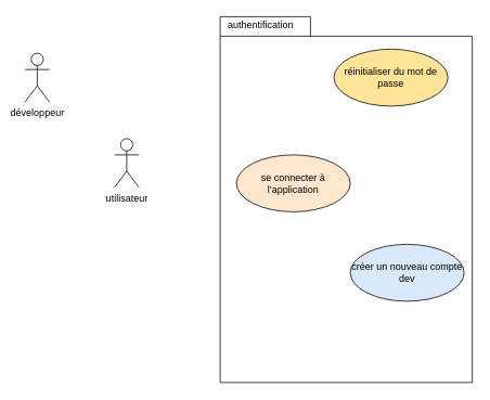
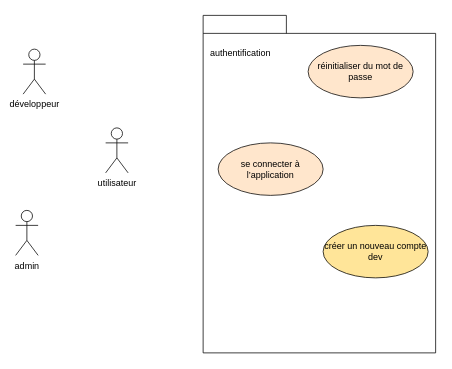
  <mxCell id="0" />
  <mxCell id="1" parent="0" />
+ <mxCell id="2" value="admin" style="shape=umlActor;verticalLabelPosition=bottom;labelBackgroundColor=#ffffff;verticalAlign=top;html=1;outlineConnect=0;" vertex="1" parent="1"><mxGeometry x="20" y="280" width="30" height="60" as="geometry" /></mxCell>
  <mxCell id="3" value="développeur" style="shape=umlActor;verticalLabelPosition=bottom;labelBackgroundColor=#ffffff;verticalAlign=top;html=1;outlineConnect=0;" vertex="1" parent="1"><mxGeometry x="30" y="65" width="30" height="60" as="geometry" /></mxCell>
  <mxCell id="4" value="utilisateur" style="shape=umlActor;verticalLabelPosition=bottom;labelBackgroundColor=#ffffff;verticalAlign=top;html=1;outlineConnect=0;" vertex="1" parent="1"><mxGeometry x="140" y="170" width="30" height="60" as="geometry" /></mxCell>
  <mxCell id="5" value="" style="shape=folder;fontStyle=1;spacingTop=10;tabWidth=111;tabHeight=24;tabPosition=left;html=1;align=left;" vertex="1" parent="1"><mxGeometry x="270" y="20" width="310" height="450" as="geometry" /></mxCell>
- <mxCell id="6" value="authentification" style="text;html=1;strokeColor=none;fillColor=none;align=center;verticalAlign=middle;whiteSpace=wrap;rounded=0;" vertex="1" parent="1"><mxGeometry x="300" y="20" width="40" height="20" as="geometry" /></mxCell>
+ <mxCell id="6" value="authentification" style="text;html=1;strokeColor=none;fillColor=none;align=center;verticalAlign=middle;whiteSpace=wrap;rounded=0;" vertex="1" parent="1"><mxGeometry x="300" y="60" width="40" height="20" as="geometry" /></mxCell>
  <mxCell id="7" value="se connecter à l’application" style="ellipse;whiteSpace=wrap;html=1;fillColor=#ffe6cc;" vertex="1" parent="1"><mxGeometry x="290" y="190" width="140" height="70" as="geometry" /></mxCell>
- <mxCell id="8" value="réinitialiser du mot de passe" style="ellipse;whiteSpace=wrap;html=1;fillColor=#FFE599;" vertex="1" parent="1"><mxGeometry x="410" y="60" width="140" height="70" as="geometry" /></mxCell>
- <mxCell id="9" value="créer un nouveau compte dev" style="ellipse;whiteSpace=wrap;html=1;fillColor=#dae8fc;" vertex="1" parent="1"><mxGeometry x="430" y="300" width="140" height="70" as="geometry" /></mxCell>
+ <mxCell id="8" value="réinitialiser du mot de passe" style="ellipse;whiteSpace=wrap;html=1;fillColor=#ffe6cc;" vertex="1" parent="1"><mxGeometry x="410" y="60" width="140" height="70" as="geometry" /></mxCell>
+ <mxCell id="9" value="créer un nouveau compte dev" style="ellipse;whiteSpace=wrap;html=1;fillColor=#FFE599;" vertex="1" parent="1"><mxGeometry x="430" y="300" width="140" height="70" as="geometry" /></mxCell>
